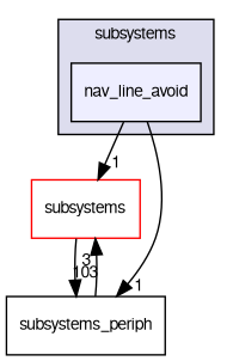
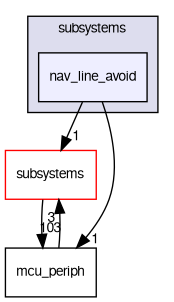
  digraph {
    compound=true
    node [fontname=FreeSans fontsize=10 shape=box style=filled]
    edge [headlabel=1 labeldistance=1.5 labelfontname=FreeSans labelfontsize=10]
    n1 [fillcolor="#eeeeff" label=nav_line_avoid pencolor=black]
    n2 [color=red fillcolor=white label=subsystems]
-   n3 [label=subsystems_periph style=""]
+   n3 [label=mcu_periph style=""]
    subgraph cluster_1 {
      bgcolor="#ddddee"
      fontname=FreeSans
      fontsize=10
      label=subsystems
      pencolor=black
      n1
    }
    n1 -> n2
    n1 -> n3
    n2 -> n3 [headlabel=103]
    n3 -> n2 [headlabel=3]
  }
